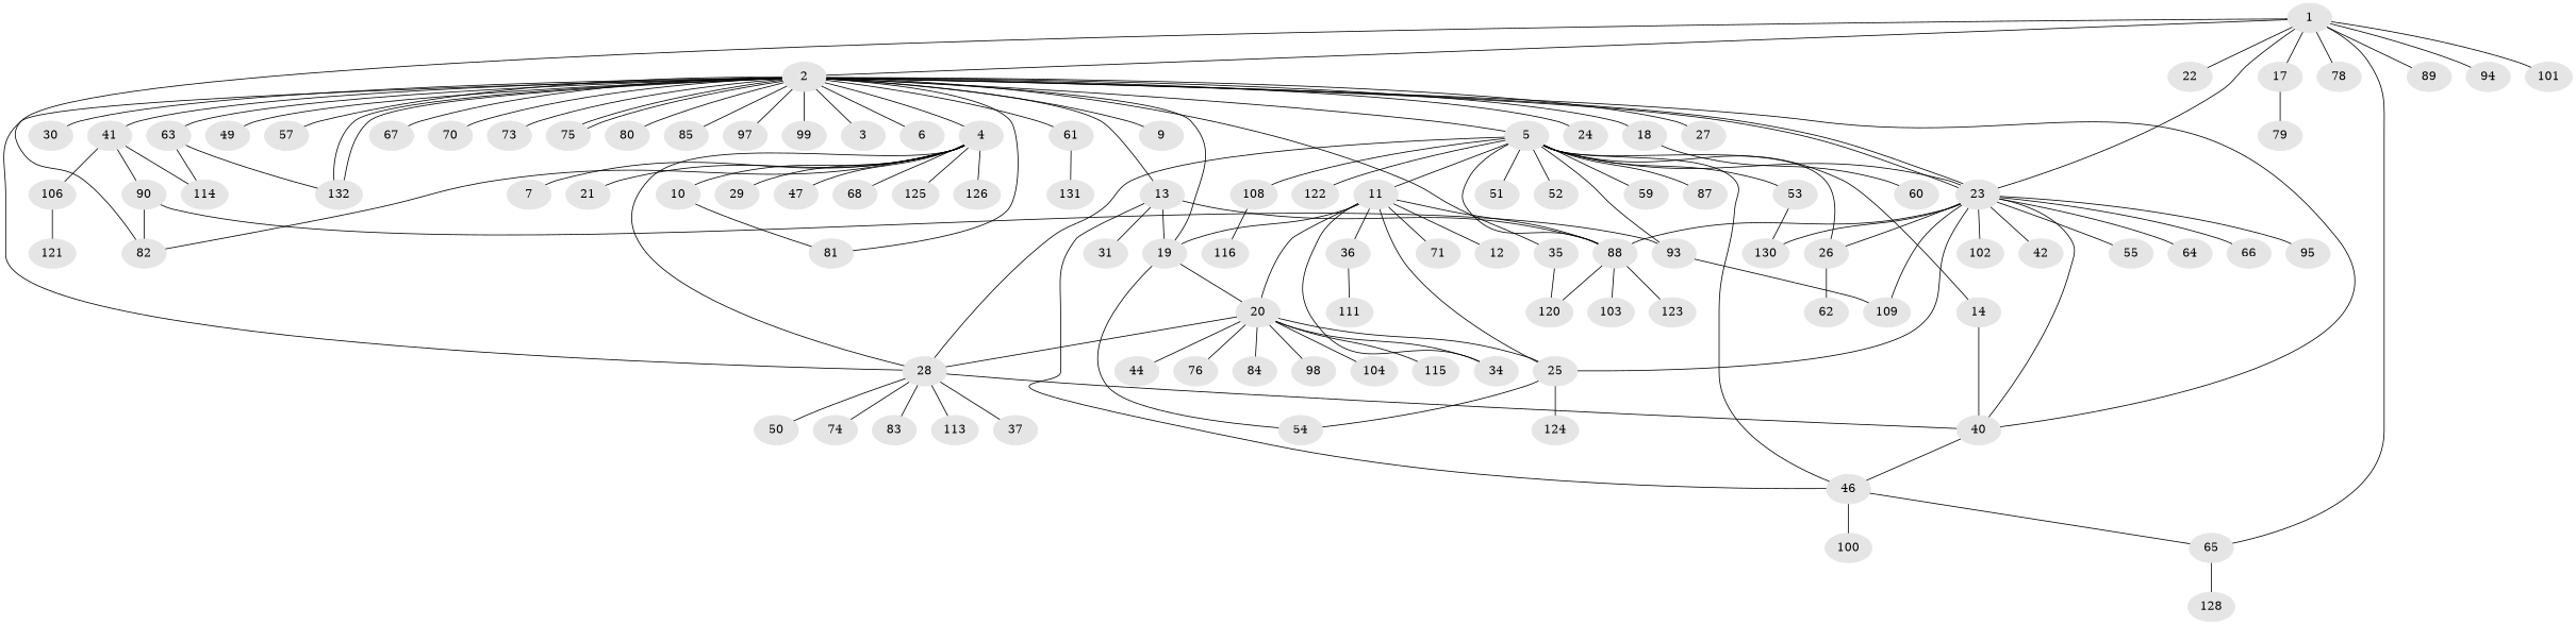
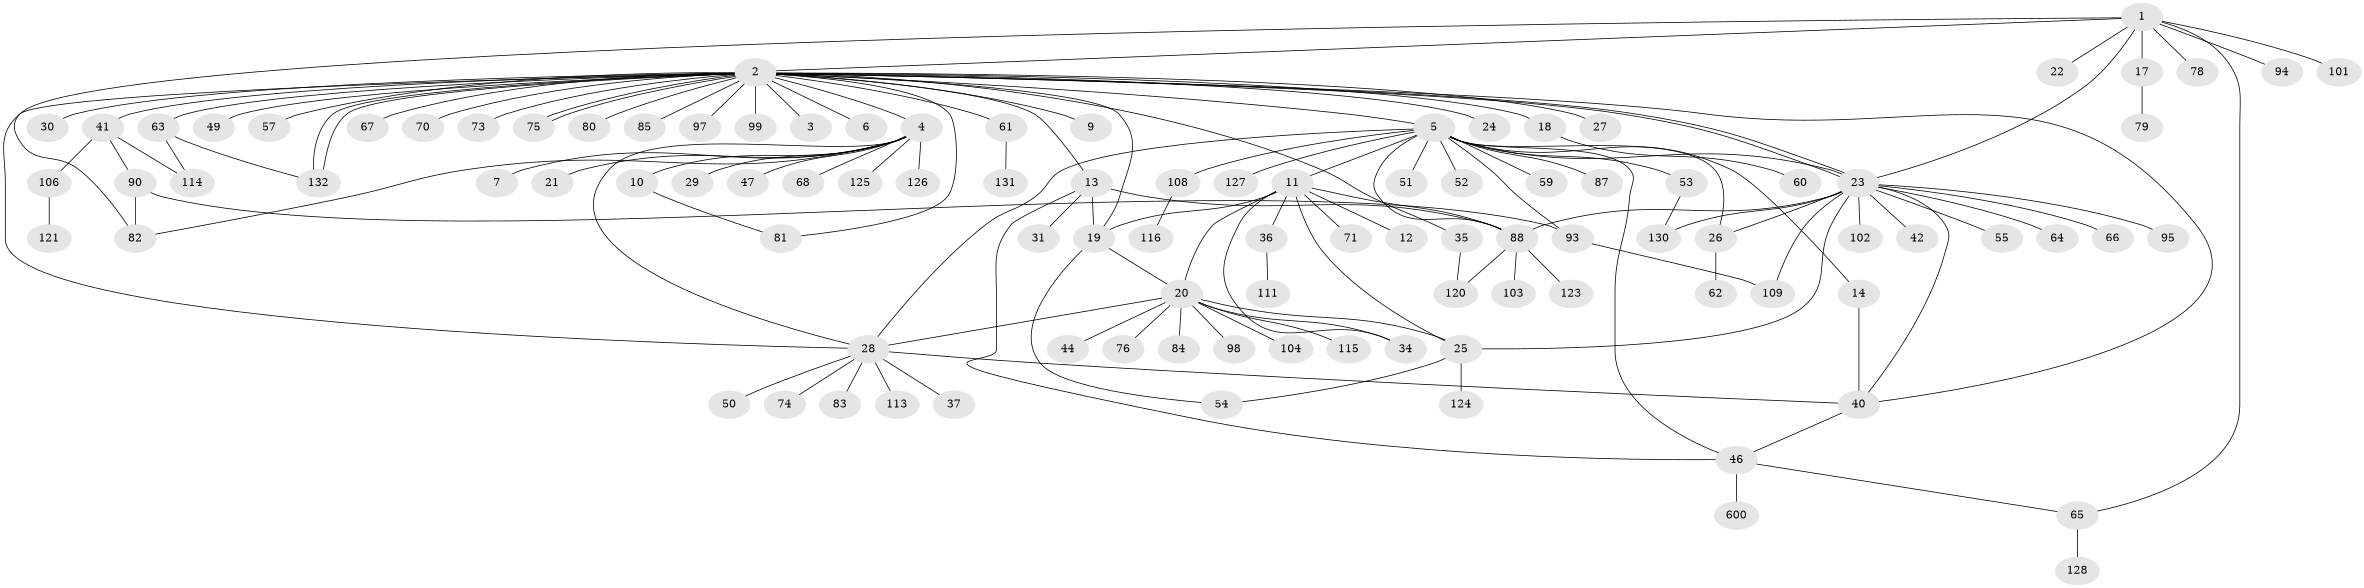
  graph {
    node [color=gray90 style=filled]
    1 [super="+45"]
    2 [super="+15"]
    17
    22
    23 [super="+91"]
    65 [super="+117"]
    78
    82 [super="+86"]
-   89
    94
    101
    3 [super="+8"]
    4 [super="+110"]
    5 [super="+16"]
    6
    9 [super="+96"]
    13 [super="+118"]
    18
    19 [super="+92"]
    24
    27
    28 [super="+32"]
    30
    n24 [label=35 super="+119"]
    40 [super="+58"]
    41 [super="+56"]
    n27 [label=49]
    57
    61
    63
    67
    70
    73
    75
    80
    81
    85
    97
    99
    132
    79
    26
    88 [super="+129"]
    25 [super="+49"]
    42
    55 [super="+72"]
    64
    66
    95
    102
    109
    130
    128
    7
    10
    21
    29
    47
    68 [super="+69"]
    125
    126
    11 [super="+35"]
    14
    46 [super="+112"]
    51
    52
    53
    59
    87
    93 [super="+107"]
    108
-   122 [super="+127"]
+   122 [super="+127" label=127]
    31
    60
    20 [super="+38"]
    54 [super="+105"]
    37 [super="+39"]
    50
    74 [super="+77"]
    83
    113
    120
    90
    106
    114
    131
    12 [super="+48"]
    34
    36
    71
    62
-   100
+   100 [label=600]
    103
    123
    116
    44
    76
    84
    98
    104
    115
    124
    111
    121
    1 -- 2
    1 -- 17
    1 -- 22
    1 -- 23
    1 -- 65
    1 -- 78
    1 -- 82
-   1 -- 89
    1 -- 94
    1 -- 101
    2 -- 23
    2 -- 23
    2 -- 3
    2 -- 4
    2 -- 5
    2 -- 6
    2 -- 9
    2 -- 13
    2 -- 18
    2 -- 19
    2 -- 24
    2 -- 27
    2 -- 28
    2 -- 30
    2 -- n24
    2 -- 40
    2 -- 41
    2 -- n27
    2 -- 57
    2 -- 61
    2 -- 63
    2 -- 67
    2 -- 70 [weight=2]
    2 -- 73
    2 -- 75
    2 -- 75
    2 -- 80
    2 -- 81
    2 -- 85
    2 -- 97
    2 -- 99
    2 -- 132
    2 -- 132
    17 -- 79
    23 -- 40
    23 -- 26
    23 -- 88
    23 -- 25
    23 -- 42
    23 -- 55
    23 -- 64
    23 -- 66
    23 -- 95
    23 -- 102
    23 -- 109
    23 -- 130
    65 -- 128
    4 -- 82
    4 -- 28
    4 -- 7
    4 -- 10
    4 -- 21
    4 -- 29
    4 -- 47
    4 -- 68
    4 -- 125
    4 -- 126
    5 -- 23
    5 -- 28
    5 -- 26
    5 -- 88
    5 -- 11
    5 -- 14
    5 -- 46
    5 -- 51
    5 -- 52
    5 -- 53
    5 -- 59
    5 -- 87
    5 -- 93
    5 -- 108
    5 -- 122
    13 -- 19
    13 -- 88
    13 -- 46
    13 -- 31
    18 -- 60
    19 -- 20 [weight=2]
    19 -- 54
    28 -- 40
    28 -- 37
    28 -- 50
    28 -- 74
    28 -- 83
    28 -- 113
    n24 -- 120
    40 -- 46
    41 -- 90
    41 -- 106
    41 -- 114
    61 -- 131
    63 -- 132
    63 -- 114
    26 -- 62
    88 -- 120
    88 -- 103
    88 -- 123
    25 -- 54
    25 -- 124
    10 -- 81
    11 -- 19
    11 -- 88
    11 -- 25
    11 -- 20
    11 -- 12
    11 -- 34
    11 -- 36
    11 -- 71
    14 -- 40
    46 -- 65
    46 -- 100
    53 -- 130
    93 -- 109
    108 -- 116
    20 -- 28
    20 -- 25 [weight=2]
    20 -- 34
    20 -- 44
    20 -- 76
    20 -- 84
    20 -- 98
    20 -- 104
    20 -- 115
    90 -- 82
    90 -- 93
    106 -- 121
    36 -- 111
  }
